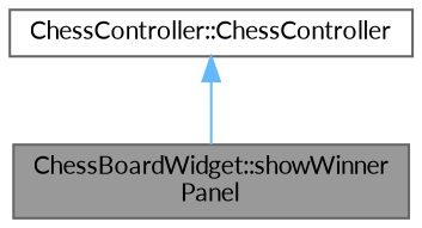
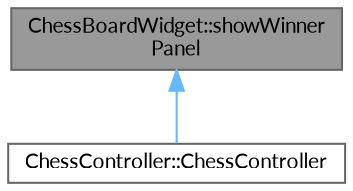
  digraph {
    rankdir=TB
    fontname=Lato
    node [fontname=Lato fontsize=10 shape=box style=filled]
    n1 [color=gray40 fillcolor=grey60 fontcolor=black height=0.2 label="ChessBoardWidget::showWinner\lPanel" width=0.4]
    n2 [color=grey40 fillcolor=white height=0.2 label="ChessController::ChessController" width=0.4]
-   n2 -> n1 [color=steelblue1 dir=back fontname=Lato fontsize=10 labelfontname=Helvetica labelfontsize=10 style=solid]
+   n1 -> n2 [color=steelblue1 dir=back fontname=Lato fontsize=10 labelfontname=Helvetica labelfontsize=10 style=solid]
  }
